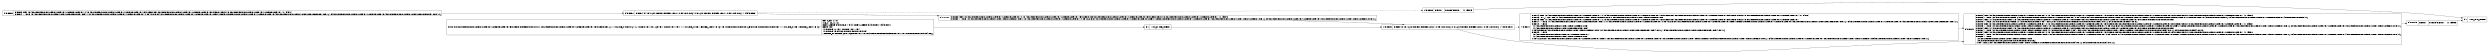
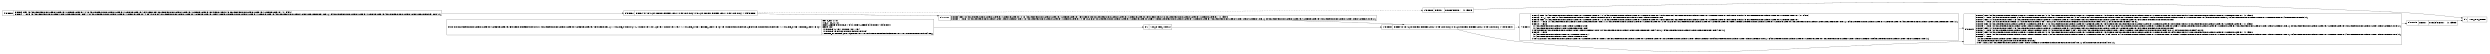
  digraph {
    fontname=Lato
    rankdir=LR
    node [fontname=Lato shape=record]
    edge [fontname=Lato]
-   n1 [label="{0\:\ ?|MTH_ENTER_BLOCK\l}"]
+   n1 [label="{0\:\ ?|MTH_ENTER_VIRTUAL\l}"]
    n2 [label="{6\:\ 0x000f|0x000f: IF  (r0 I:??[int, boolean, OBJECT, ARRAY, byte, short, char]) != (0 ??[int, boolean, OBJECT, ARRAY, byte, short, char])  \-\> B:8:0x0021 \l}"]
    n3 [label="{2\:\ 0x0000|0x0000: IGET  (r0 I:com.google.android.material.imageview.ShapeableImageView) = (r3 I:com.google.android.material.imageview.ShapeableImageView$OutlineProvider) com.google.android.material.imageview.ShapeableImageView.OutlineProvider.this$0 com.google.android.material.imageview.ShapeableImageView  (LINE:574)\l0x0002: INVOKE  (r0 I:com.google.android.material.shape.ShapeAppearanceModel) = (r0 I:com.google.android.material.imageview.ShapeableImageView) type: STATIC call: com.google.android.material.imageview.ShapeableImageView.access$000(com.google.android.material.imageview.ShapeableImageView):com.google.android.material.shape.ShapeAppearanceModel A[MD:(com.google.android.material.imageview.ShapeableImageView):com.google.android.material.shape.ShapeAppearanceModel (m)]\l}"]
    n4 [label="{3\:\ 0x0006|0x0006: IF  (r0 I:??[int, boolean, OBJECT, ARRAY, byte, short, char]) != (0 ??[int, boolean, OBJECT, ARRAY, byte, short, char])  \-\> B:5:0x0009 \l}"]
    n5 [label="{4\:\ 0x0008|RETURN\l|0x0008: RETURN    (LINE:575)\l}"]
    n6 [label="{5\:\ 0x0009|0x0009: IGET  (r0 I:com.google.android.material.imageview.ShapeableImageView) = (r3 I:com.google.android.material.imageview.ShapeableImageView$OutlineProvider) com.google.android.material.imageview.ShapeableImageView.OutlineProvider.this$0 com.google.android.material.imageview.ShapeableImageView  (LINE:578)\l0x000b: INVOKE  (r0 I:com.google.android.material.shape.MaterialShapeDrawable) = (r0 I:com.google.android.material.imageview.ShapeableImageView) type: STATIC call: com.google.android.material.imageview.ShapeableImageView.access$100(com.google.android.material.imageview.ShapeableImageView):com.google.android.material.shape.MaterialShapeDrawable A[MD:(com.google.android.material.imageview.ShapeableImageView):com.google.android.material.shape.MaterialShapeDrawable (m)]\l}"]
    n7 [label="{1\:\ ?|MTH_EXIT_BLOCK\l}"]
    n8 [label="{7\:\ 0x0011|0x0011: IGET  (r0 I:com.google.android.material.imageview.ShapeableImageView) = (r3 I:com.google.android.material.imageview.ShapeableImageView$OutlineProvider) com.google.android.material.imageview.ShapeableImageView.OutlineProvider.this$0 com.google.android.material.imageview.ShapeableImageView  (LINE:579)\l0x0013: NEW_INSTANCE  (r1 I:com.google.android.material.shape.MaterialShapeDrawable) =  com.google.android.material.shape.MaterialShapeDrawable \l0x0015: IGET  (r2 I:com.google.android.material.imageview.ShapeableImageView) = (r3 I:com.google.android.material.imageview.ShapeableImageView$OutlineProvider) com.google.android.material.imageview.ShapeableImageView.OutlineProvider.this$0 com.google.android.material.imageview.ShapeableImageView \l0x0017: INVOKE  (r2 I:com.google.android.material.shape.ShapeAppearanceModel) = (r2 I:com.google.android.material.imageview.ShapeableImageView) type: STATIC call: com.google.android.material.imageview.ShapeableImageView.access$000(com.google.android.material.imageview.ShapeableImageView):com.google.android.material.shape.ShapeAppearanceModel A[MD:(com.google.android.material.imageview.ShapeableImageView):com.google.android.material.shape.ShapeAppearanceModel (m)]\l0x001b: INVOKE  \l  (r1 I:com.google.android.material.shape.MaterialShapeDrawable)\l  (r2 I:com.google.android.material.shape.ShapeAppearanceModel)\l type: DIRECT call: com.google.android.material.shape.MaterialShapeDrawable.\<init\>(com.google.android.material.shape.ShapeAppearanceModel):void A[MD:(com.google.android.material.shape.ShapeAppearanceModel):void (m)]\l0x001e: INVOKE  \l  (r0 I:com.google.android.material.imageview.ShapeableImageView)\l  (r1 I:com.google.android.material.shape.MaterialShapeDrawable)\l type: STATIC call: com.google.android.material.imageview.ShapeableImageView.access$102(com.google.android.material.imageview.ShapeableImageView, com.google.android.material.shape.MaterialShapeDrawable):com.google.android.material.shape.MaterialShapeDrawable A[MD:(com.google.android.material.imageview.ShapeableImageView, com.google.android.material.shape.MaterialShapeDrawable):com.google.android.material.shape.MaterialShapeDrawable (m)]\l}"]
    n9 [label="{8\:\ 0x0021|0x0021: IGET  (r0 I:com.google.android.material.imageview.ShapeableImageView) = (r3 I:com.google.android.material.imageview.ShapeableImageView$OutlineProvider) com.google.android.material.imageview.ShapeableImageView.OutlineProvider.this$0 com.google.android.material.imageview.ShapeableImageView  (LINE:582)\l0x0023: INVOKE  (r0 I:android.graphics.RectF) = (r0 I:com.google.android.material.imageview.ShapeableImageView) type: STATIC call: com.google.android.material.imageview.ShapeableImageView.access$200(com.google.android.material.imageview.ShapeableImageView):android.graphics.RectF A[MD:(com.google.android.material.imageview.ShapeableImageView):android.graphics.RectF (m)]\l0x0027: IGET  (r1 I:android.graphics.Rect) = (r3 I:com.google.android.material.imageview.ShapeableImageView$OutlineProvider) com.google.android.material.imageview.ShapeableImageView.OutlineProvider.rect android.graphics.Rect \l0x0029: INVOKE  (r0 I:android.graphics.RectF), (r1 I:android.graphics.Rect) type: VIRTUAL call: android.graphics.RectF.round(android.graphics.Rect):void A[MD:(android.graphics.Rect):void (c)]\l0x002c: IGET  (r0 I:com.google.android.material.imageview.ShapeableImageView) = (r3 I:com.google.android.material.imageview.ShapeableImageView$OutlineProvider) com.google.android.material.imageview.ShapeableImageView.OutlineProvider.this$0 com.google.android.material.imageview.ShapeableImageView  (LINE:583)\l0x002e: INVOKE  (r0 I:com.google.android.material.shape.MaterialShapeDrawable) = (r0 I:com.google.android.material.imageview.ShapeableImageView) type: STATIC call: com.google.android.material.imageview.ShapeableImageView.access$100(com.google.android.material.imageview.ShapeableImageView):com.google.android.material.shape.MaterialShapeDrawable A[MD:(com.google.android.material.imageview.ShapeableImageView):com.google.android.material.shape.MaterialShapeDrawable (m)]\l0x0032: IGET  (r1 I:android.graphics.Rect) = (r3 I:com.google.android.material.imageview.ShapeableImageView$OutlineProvider) com.google.android.material.imageview.ShapeableImageView.OutlineProvider.rect android.graphics.Rect \l0x0034: INVOKE  (r0 I:com.google.android.material.shape.MaterialShapeDrawable), (r1 I:android.graphics.Rect) type: VIRTUAL call: com.google.android.material.shape.MaterialShapeDrawable.setBounds(android.graphics.Rect):void A[MD:(android.graphics.Rect):void (c)]\l0x0037: IGET  (r0 I:com.google.android.material.imageview.ShapeableImageView) = (r3 I:com.google.android.material.imageview.ShapeableImageView$OutlineProvider) com.google.android.material.imageview.ShapeableImageView.OutlineProvider.this$0 com.google.android.material.imageview.ShapeableImageView  (LINE:584)\l0x0039: INVOKE  (r0 I:com.google.android.material.shape.MaterialShapeDrawable) = (r0 I:com.google.android.material.imageview.ShapeableImageView) type: STATIC call: com.google.android.material.imageview.ShapeableImageView.access$100(com.google.android.material.imageview.ShapeableImageView):com.google.android.material.shape.MaterialShapeDrawable A[MD:(com.google.android.material.imageview.ShapeableImageView):com.google.android.material.shape.MaterialShapeDrawable (m)]\l0x003d: INVOKE  \l  (r0 I:com.google.android.material.shape.MaterialShapeDrawable)\l  (r5 I:android.graphics.Outline A[D('outline' android.graphics.Outline)])\l type: VIRTUAL call: com.google.android.material.shape.MaterialShapeDrawable.getOutline(android.graphics.Outline):void A[MD:(android.graphics.Outline):void (m)]\l}"]
    n10 [label="{9\:\ 0x0040|RETURN\l|0x0040: RETURN    (LINE:585)\l}"]
    n11 [label="{public void com.google.android.material.imageview.ShapeableImageView.OutlineProvider.getOutline((r3 'this' I:com.google.android.material.imageview.ShapeableImageView$OutlineProvider A[IMMUTABLE_TYPE, THIS]), (r4 I:android.view.View A[D('view' android.view.View), IMMUTABLE_TYPE, METHOD_ARGUMENT]), (r5 I:android.graphics.Outline A[D('outline' android.graphics.Outline), IMMUTABLE_TYPE, METHOD_ARGUMENT]))  | DONT_RENAME\lUSE_LINES_HINTS\lCROSS_EDGE: B:9:0x0040 \-\> B:1:?, CROSS_EDGE: B:6:0x000f \-\> B:8:0x0021\lDebug Info:\l  \-1 \-0x0040: r4 'view' Landroid\/view\/View;\l  \-1 \-0x0040: r5 'outline' Landroid\/graphics\/Outline;\lMETHOD_OVERRIDE: [ClspMth\{android.view.ViewOutlineProvider.getOutline(android.view.View, android.graphics.Outline):void\}]\l}"]
    n1 -> n2
    n2 -> n8 [style=dashed]
    n2 -> n9
    n3 -> n4
    n4 -> n5 [style=dashed]
    n4 -> n6
    n5 -> n7
    n6 -> n2
    n8 -> n9
    n9 -> n10
    n10 -> n7
    n11 -> n1
  }
